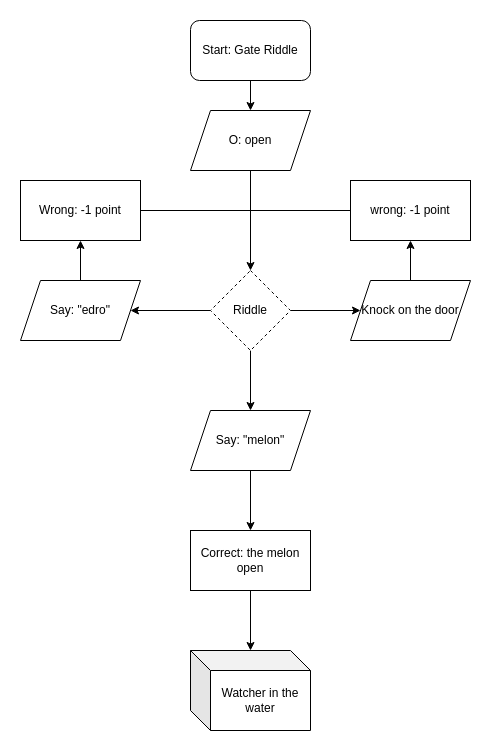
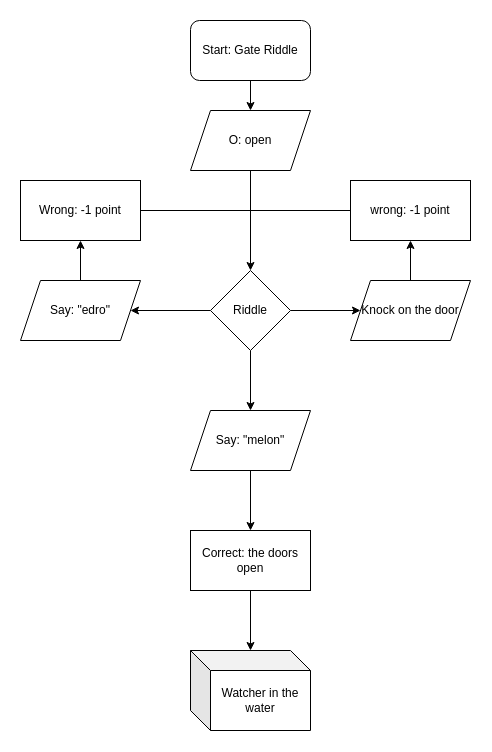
  <mxCell id="0" value="" />
  <mxCell id="1" parent="0" />
  <mxCell id="2" value="Start: Gate Riddle" style="rounded=1;whiteSpace=wrap;html=1;" parent="1" vertex="1"><mxGeometry x="190" y="20" width="120" height="60" as="geometry" /></mxCell>
  <mxCell id="3" value="" style="edgeStyle=orthogonalEdgeStyle;rounded=0;orthogonalLoop=1;jettySize=auto;html=1;" edge="1" parent="1" source="4" target="8"><mxGeometry relative="1" as="geometry" /></mxCell>
  <mxCell id="4" value="O: open" style="shape=parallelogram;perimeter=parallelogramPerimeter;whiteSpace=wrap;html=1;fixedSize=1;" vertex="1" parent="1"><mxGeometry x="190" y="110" width="120" height="60" as="geometry" /></mxCell>
  <mxCell id="5" value="" style="edgeStyle=orthogonalEdgeStyle;rounded=0;orthogonalLoop=1;jettySize=auto;html=1;" edge="1" parent="1" source="8" target="10"><mxGeometry relative="1" as="geometry" /></mxCell>
  <mxCell id="6" value="" style="edgeStyle=orthogonalEdgeStyle;rounded=0;orthogonalLoop=1;jettySize=auto;html=1;" edge="1" parent="1" source="8" target="12"><mxGeometry relative="1" as="geometry" /></mxCell>
  <mxCell id="7" value="" style="edgeStyle=orthogonalEdgeStyle;rounded=0;orthogonalLoop=1;jettySize=auto;html=1;" edge="1" parent="1" source="8" target="14"><mxGeometry relative="1" as="geometry" /></mxCell>
- <mxCell id="8" value="Riddle" style="rhombus;whiteSpace=wrap;html=1;dashed=1;" vertex="1" parent="1"><mxGeometry x="210" y="270" width="80" height="80" as="geometry" /></mxCell>
+ <mxCell id="8" value="Riddle" style="rhombus;whiteSpace=wrap;html=1;" vertex="1" parent="1"><mxGeometry x="210" y="270" width="80" height="80" as="geometry" /></mxCell>
  <mxCell id="9" value="" style="edgeStyle=orthogonalEdgeStyle;rounded=0;orthogonalLoop=1;jettySize=auto;html=1;" edge="1" parent="1" source="10" target="16"><mxGeometry relative="1" as="geometry" /></mxCell>
  <mxCell id="10" value="Say: &quot;edro&quot;" style="shape=parallelogram;perimeter=parallelogramPerimeter;whiteSpace=wrap;html=1;fixedSize=1;" vertex="1" parent="1"><mxGeometry x="20" y="280" width="120" height="60" as="geometry" /></mxCell>
  <mxCell id="11" value="" style="edgeStyle=orthogonalEdgeStyle;rounded=0;orthogonalLoop=1;jettySize=auto;html=1;" edge="1" parent="1" source="12" target="18"><mxGeometry relative="1" as="geometry" /></mxCell>
  <mxCell id="12" value="Knock on the door" style="shape=parallelogram;perimeter=parallelogramPerimeter;whiteSpace=wrap;html=1;fixedSize=1;" vertex="1" parent="1"><mxGeometry x="350" y="280" width="120" height="60" as="geometry" /></mxCell>
  <mxCell id="13" value="" style="edgeStyle=orthogonalEdgeStyle;rounded=0;orthogonalLoop=1;jettySize=auto;html=1;" edge="1" parent="1" source="14" target="21"><mxGeometry relative="1" as="geometry" /></mxCell>
  <mxCell id="14" value="Say: &quot;melon&quot;" style="shape=parallelogram;perimeter=parallelogramPerimeter;whiteSpace=wrap;html=1;fixedSize=1;" vertex="1" parent="1"><mxGeometry x="190" y="410" width="120" height="60" as="geometry" /></mxCell>
  <mxCell id="15" value="" style="endArrow=classic;html=1;rounded=0;exitX=0.5;exitY=1;exitDx=0;exitDy=0;entryX=0.5;entryY=0;entryDx=0;entryDy=0;" edge="1" parent="1" source="2" target="4"><mxGeometry width="50" height="50" relative="1" as="geometry"><mxPoint x="210" y="220" as="sourcePoint" /><mxPoint x="260" y="170" as="targetPoint" /></mxGeometry></mxCell>
  <mxCell id="16" value="Wrong: -1 point" style="whiteSpace=wrap;html=1;" vertex="1" parent="1"><mxGeometry x="20" y="180" width="120" height="60" as="geometry" /></mxCell>
  <mxCell id="17" value="" style="endArrow=none;html=1;rounded=0;exitX=1;exitY=0.5;exitDx=0;exitDy=0;" edge="1" parent="1" source="16"><mxGeometry width="50" height="50" relative="1" as="geometry"><mxPoint x="210" y="220" as="sourcePoint" /><mxPoint x="250" y="210" as="targetPoint" /></mxGeometry></mxCell>
  <mxCell id="18" value="wrong: -1 point" style="whiteSpace=wrap;html=1;" vertex="1" parent="1"><mxGeometry x="350" y="180" width="120" height="60" as="geometry" /></mxCell>
  <mxCell id="19" value="" style="endArrow=none;html=1;rounded=0;entryX=0;entryY=0.5;entryDx=0;entryDy=0;" edge="1" parent="1" target="18"><mxGeometry width="50" height="50" relative="1" as="geometry"><mxPoint x="250" y="210" as="sourcePoint" /><mxPoint x="260" y="220" as="targetPoint" /></mxGeometry></mxCell>
  <mxCell id="20" value="" style="edgeStyle=orthogonalEdgeStyle;rounded=0;orthogonalLoop=1;jettySize=auto;html=1;" edge="1" parent="1" source="21" target="22"><mxGeometry relative="1" as="geometry" /></mxCell>
- <mxCell id="21" value="Correct: the melon open" style="whiteSpace=wrap;html=1;" vertex="1" parent="1"><mxGeometry x="190" y="530" width="120" height="60" as="geometry" /></mxCell>
+ <mxCell id="21" value="Correct: the doors open" style="whiteSpace=wrap;html=1;" vertex="1" parent="1"><mxGeometry x="190" y="530" width="120" height="60" as="geometry" /></mxCell>
  <mxCell id="22" value="Watcher in the water" style="shape=cube;whiteSpace=wrap;html=1;boundedLbl=1;backgroundOutline=1;darkOpacity=0.05;darkOpacity2=0.1;" vertex="1" parent="1"><mxGeometry x="190" y="650" width="120" height="80" as="geometry" /></mxCell>
